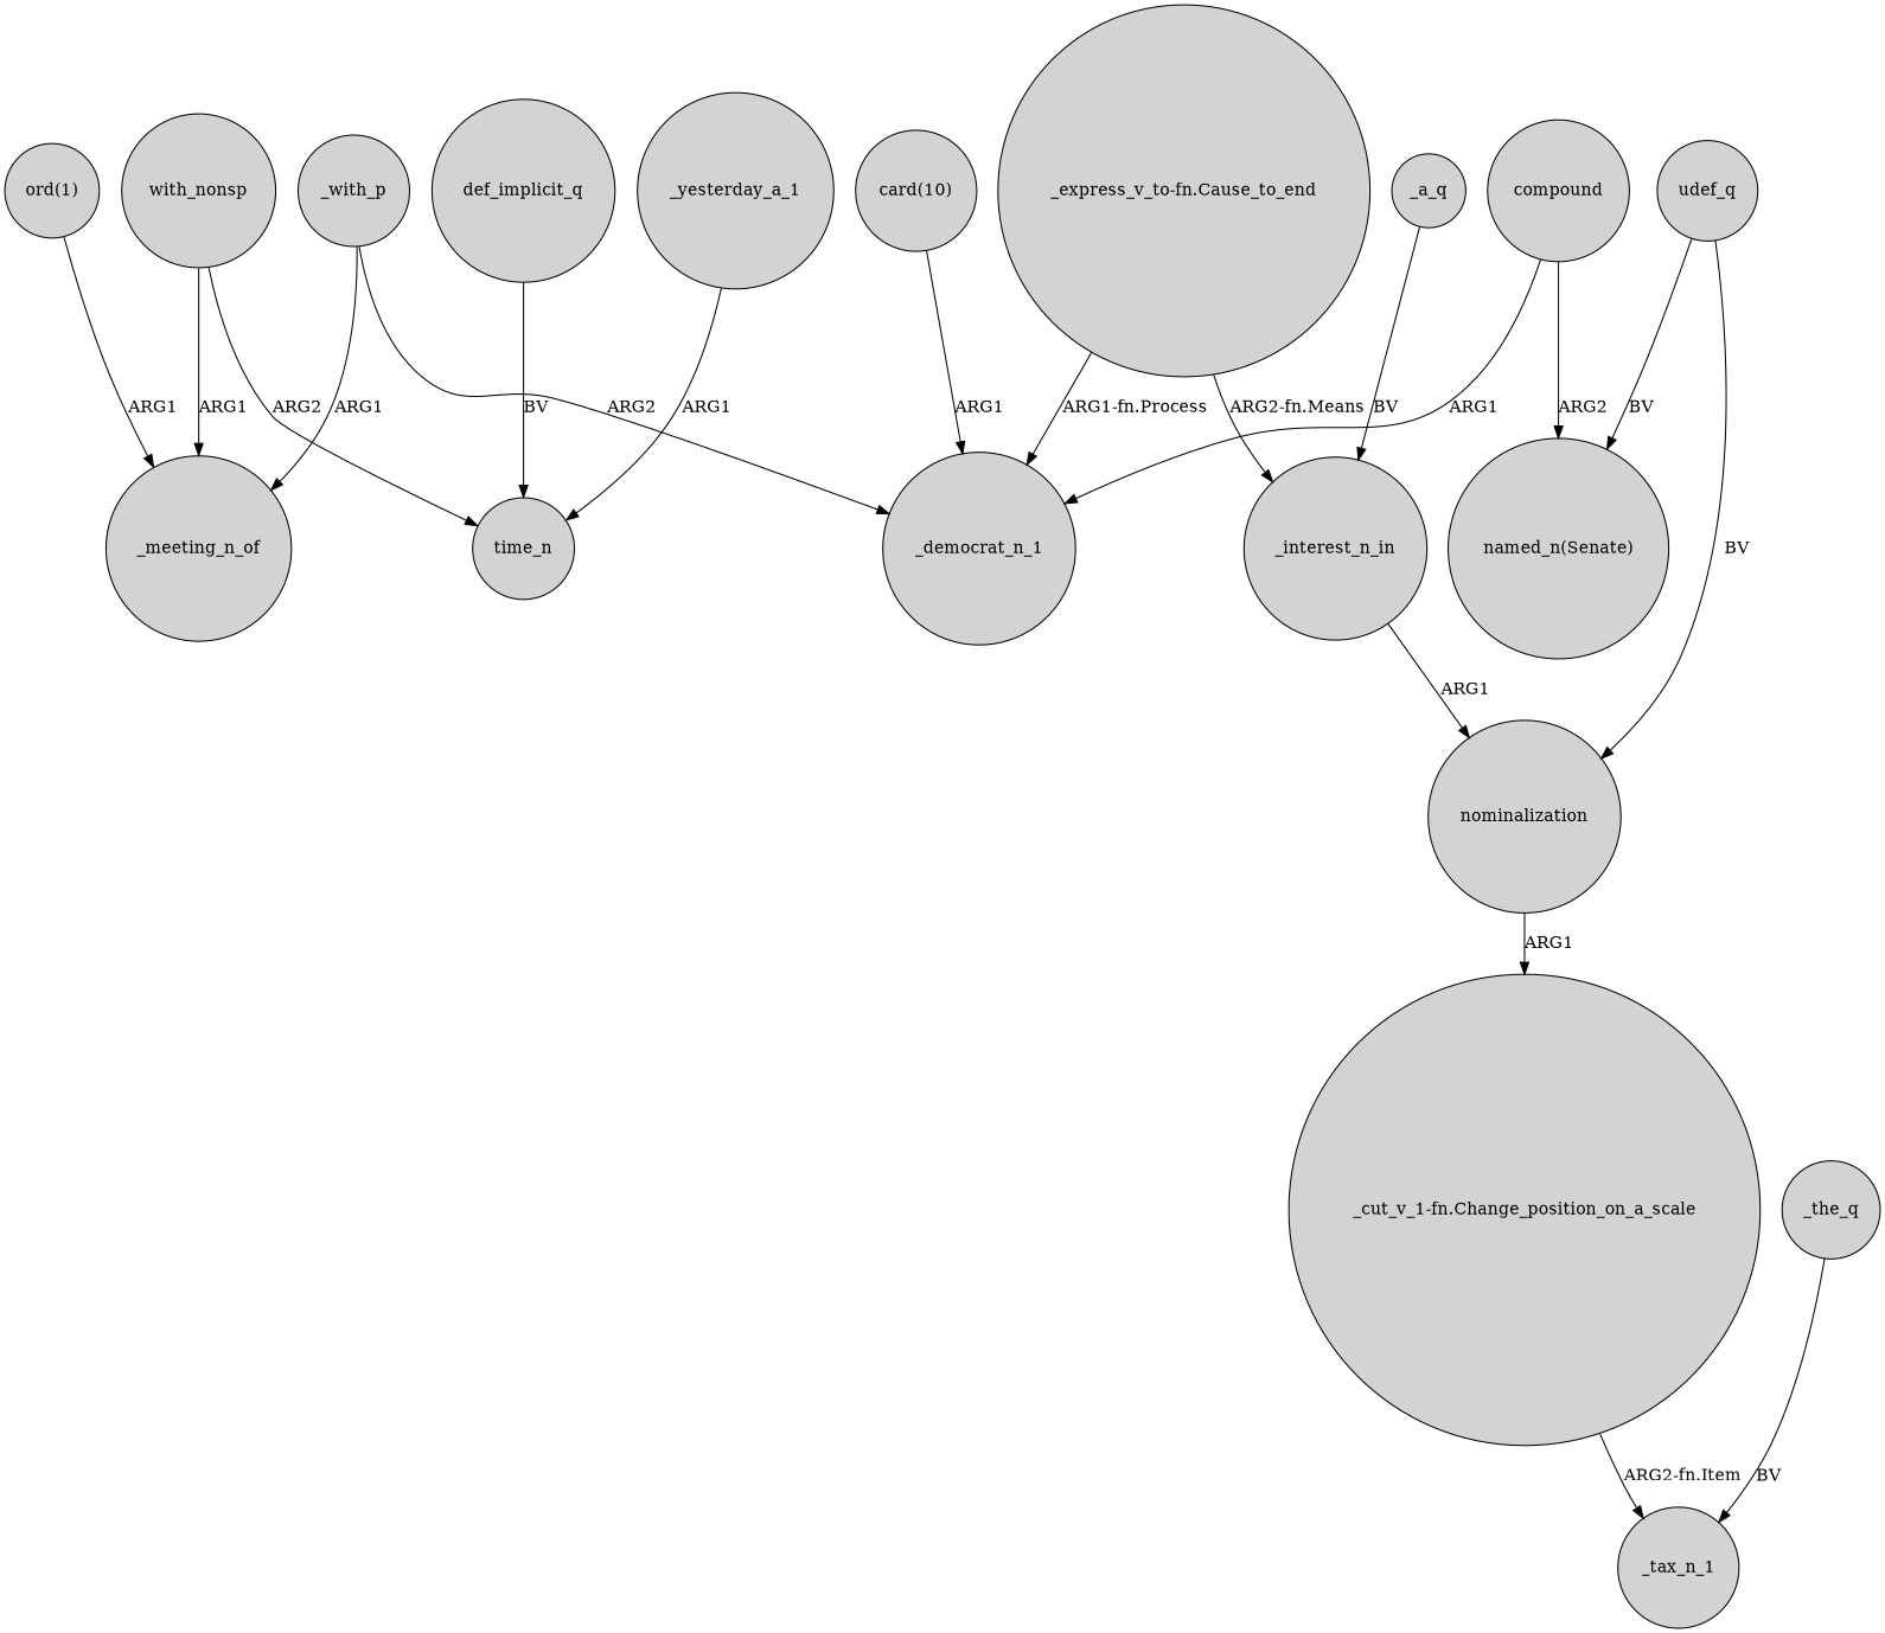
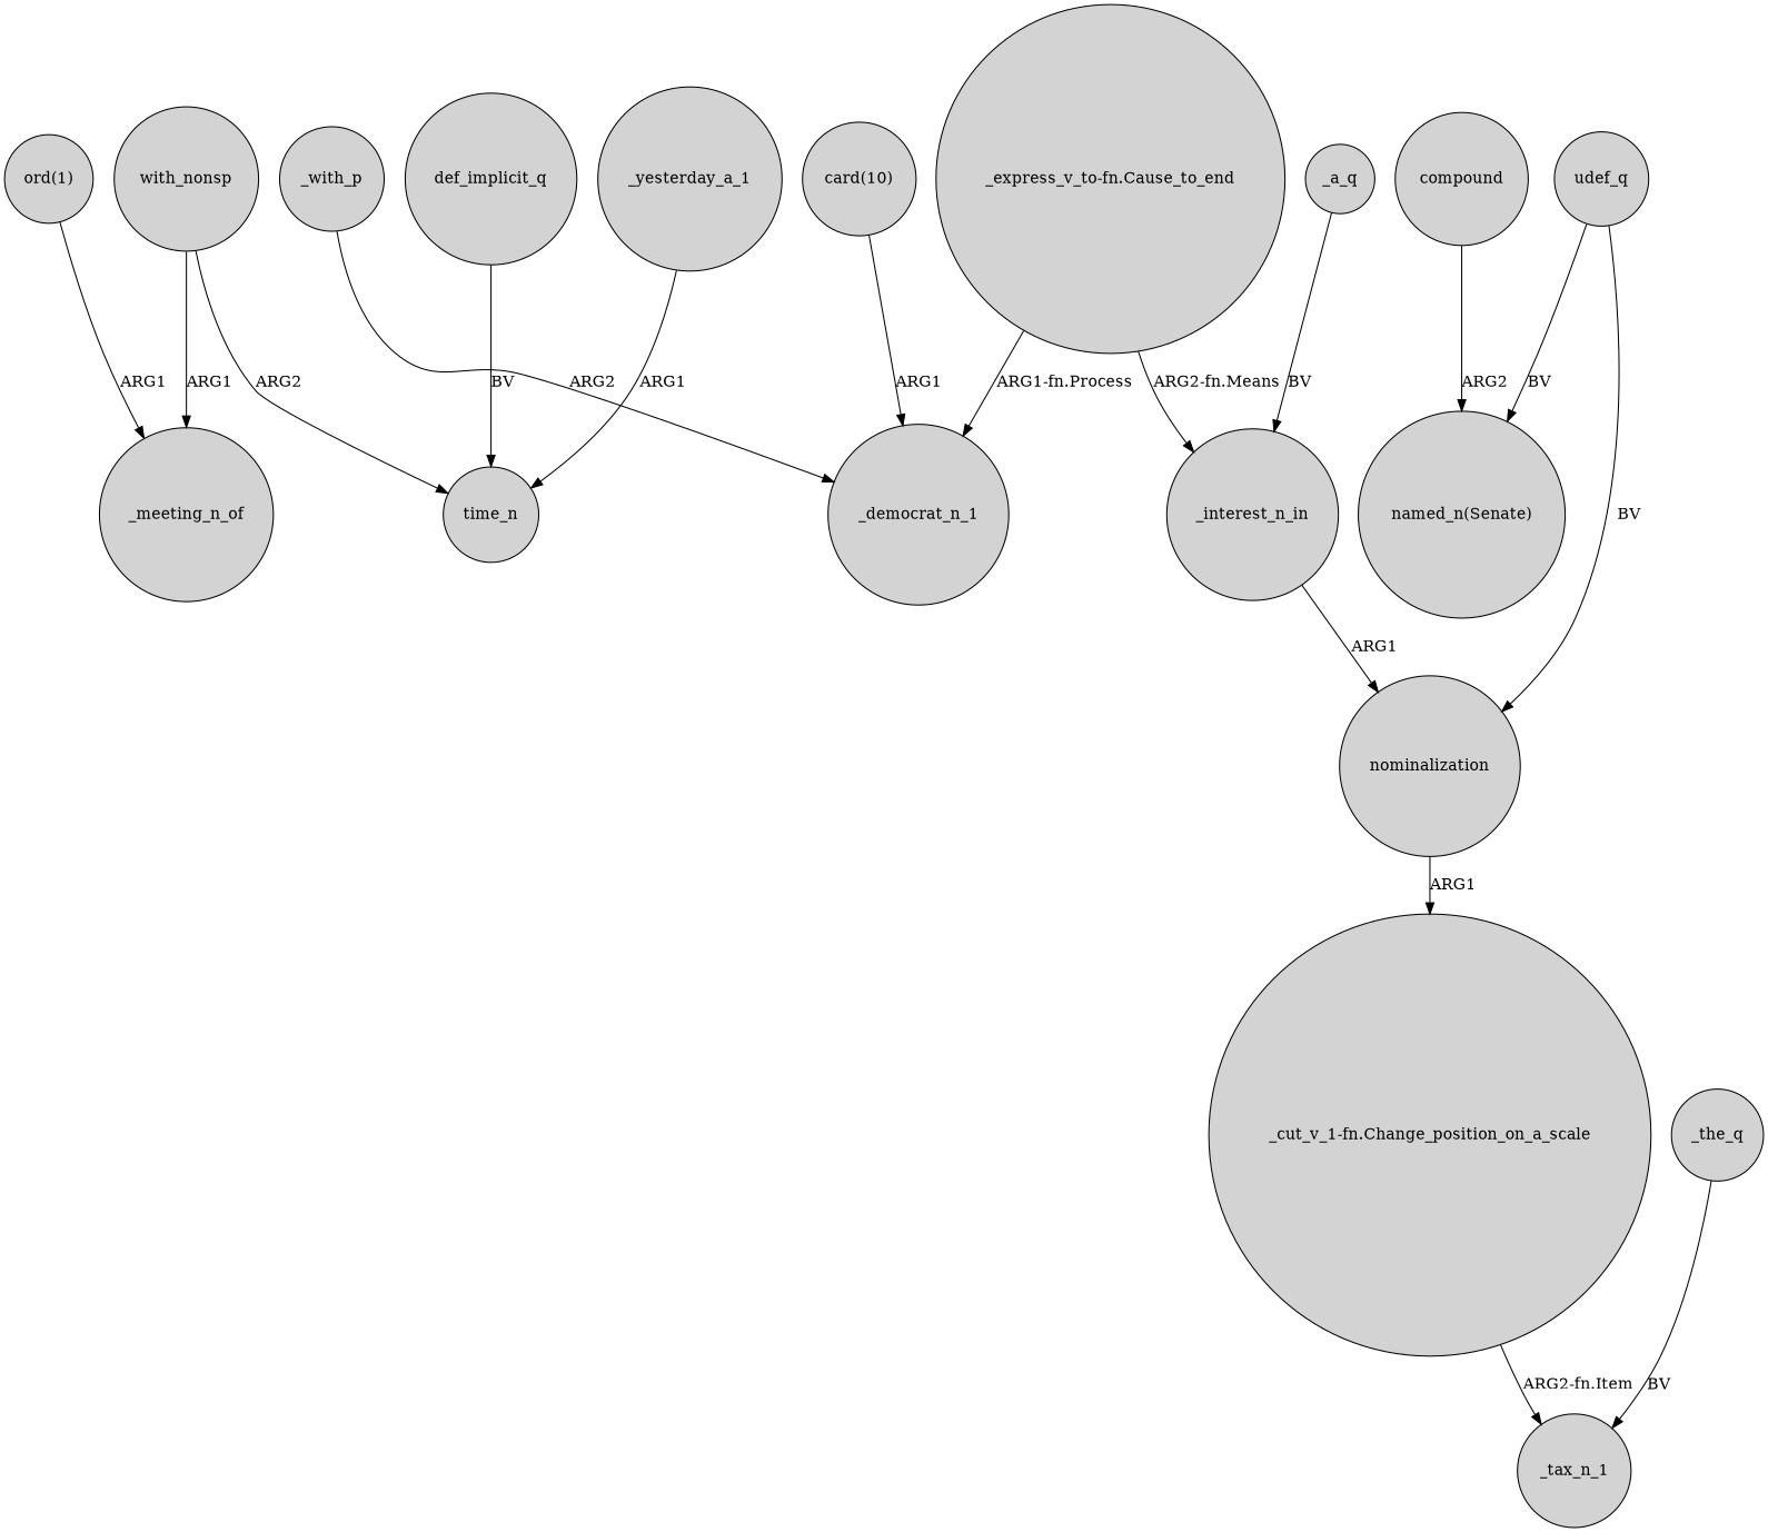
  digraph {
    fontname="DejaVu Serif"
    node [fontname="DejaVu Serif" shape=circle style=filled]
    edge [fontname="DejaVu Serif"]
    _with_p
    _meeting_n_of
    _democrat_n_1
    udef_q
    nominalization
    "named_n(Senate)"
    "_cut_v_1-fn.Change_position_on_a_scale"
    _tax_n_1
    "_express_v_to-fn.Cause_to_end"
    _interest_n_in
    _yesterday_a_1
    time_n
    _the_q
    _a_q
    n15 [label=with_nonsp]
    compound
    "ord(1)"
    def_implicit_q
    "card(10)"
-   _with_p -> _meeting_n_of [label=ARG1]
    _with_p -> _democrat_n_1 [label=ARG2]
    udef_q -> nominalization [label=BV]
    udef_q -> "named_n(Senate)" [label=BV]
    nominalization -> "_cut_v_1-fn.Change_position_on_a_scale" [label=ARG1]
    "_cut_v_1-fn.Change_position_on_a_scale" -> _tax_n_1 [label="ARG2-fn.Item"]
    "_express_v_to-fn.Cause_to_end" -> _democrat_n_1 [label="ARG1-fn.Process"]
    "_express_v_to-fn.Cause_to_end" -> _interest_n_in [label="ARG2-fn.Means"]
    _interest_n_in -> nominalization [label=ARG1]
    _yesterday_a_1 -> time_n [label=ARG1]
    _the_q -> _tax_n_1 [label=BV]
    _a_q -> _interest_n_in [label=BV]
    n15 -> _meeting_n_of [label=ARG1]
    n15 -> time_n [label=ARG2]
-   compound -> _democrat_n_1 [label=ARG1]
    compound -> "named_n(Senate)" [label=ARG2]
    "ord(1)" -> _meeting_n_of [label=ARG1]
    def_implicit_q -> time_n [label=BV]
    "card(10)" -> _democrat_n_1 [label=ARG1]
  }
